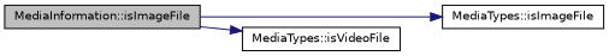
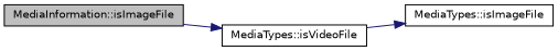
  digraph {
    rankdir=LR
    node [color=black fillcolor=white fontname=Helvetica fontsize=10 shape=record style=filled]
    edge [color=midnightblue fontname=Helvetica fontsize=10 labelfontname=Helvetica labelfontsize=10 style=solid]
    n1 [fillcolor=grey75 fontcolor=black height=0.2 label="MediaInformation::isImageFile" width=0.4]
    n2 [height=0.2 label="MediaTypes::isImageFile" width=0.4]
    n3 [height=0.2 label="MediaTypes::isVideoFile" width=0.4]
-   n1 -> n2
+   n3 -> n2
    n1 -> n3
  }
